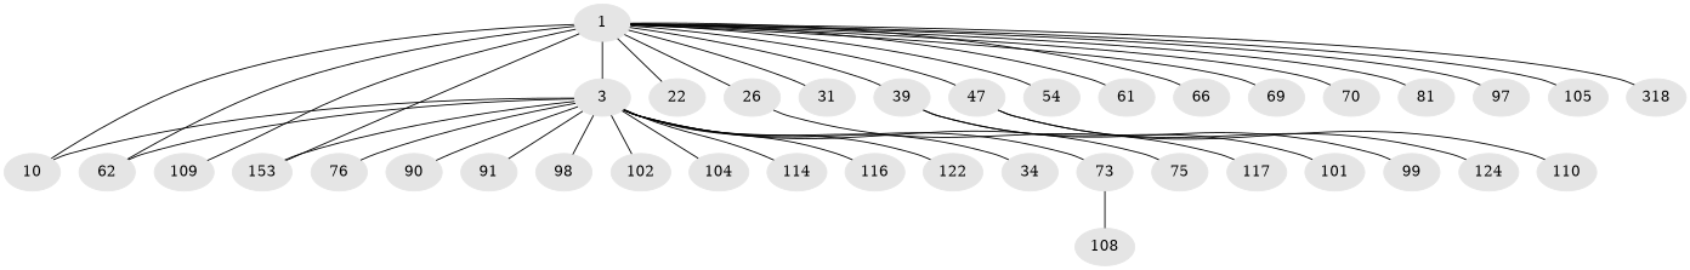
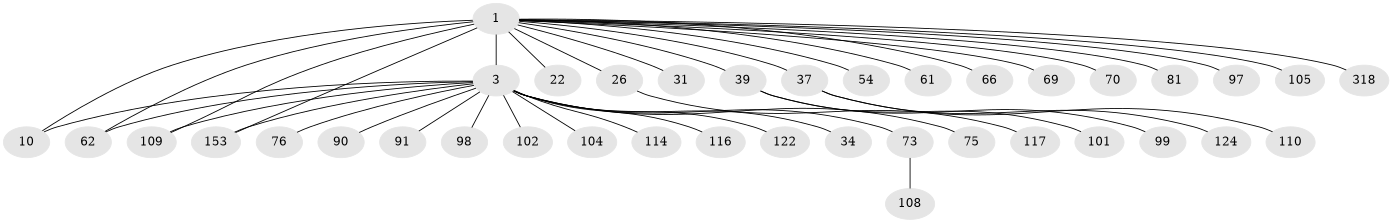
  graph {
    node [color=gray90 style=filled]
    1 [super="+2"]
    3 [super="+74+20+27+37+63+17+4+35+88+7+50+25+103+51+16+14+36+46+57+23+112"]
    10 [super="+30"]
    22
    26
    31
    39 [super="+48"]
-   47 [super="+65+67"]
+   47 [super="+65+67" label=37]
    54
    61
    62 [super="+115"]
    66
    69
    70
    81
    97
    105
    109
    n19 [label=318]
    n20 [label=153]
    34
    73
    75 [super="+119"]
    76 [super="+86+96"]
    90
    91 [super="+128"]
    98
    102
    104
    114
    116
    122
    117
    99
    101
    110
    124
    108
    1 -- 3 [weight=16]
    1 -- 10
    1 -- 22
    1 -- 26
    1 -- 31
    1 -- 39
    1 -- 47
    1 -- 54
    1 -- 61
    1 -- 62
    1 -- 66 [weight=2]
    1 -- 69
    1 -- 70
    1 -- 81
    1 -- 97 [weight=2]
    1 -- 105
    1 -- 109
    1 -- n19
    1 -- n20
    3 -- 10
    3 -- 62 [weight=2]
+   3 -- 109
    3 -- n20
    3 -- 34
    3 -- 73
    3 -- 75
    3 -- 76
    3 -- 90
    3 -- 91 [weight=2]
    3 -- 98
    3 -- 102 [weight=2]
    3 -- 104
    3 -- 114
    3 -- 116
    3 -- 122
    26 -- 117
    39 -- 99
    39 -- 101
    47 -- 110
    47 -- 124
    73 -- 108
  }
